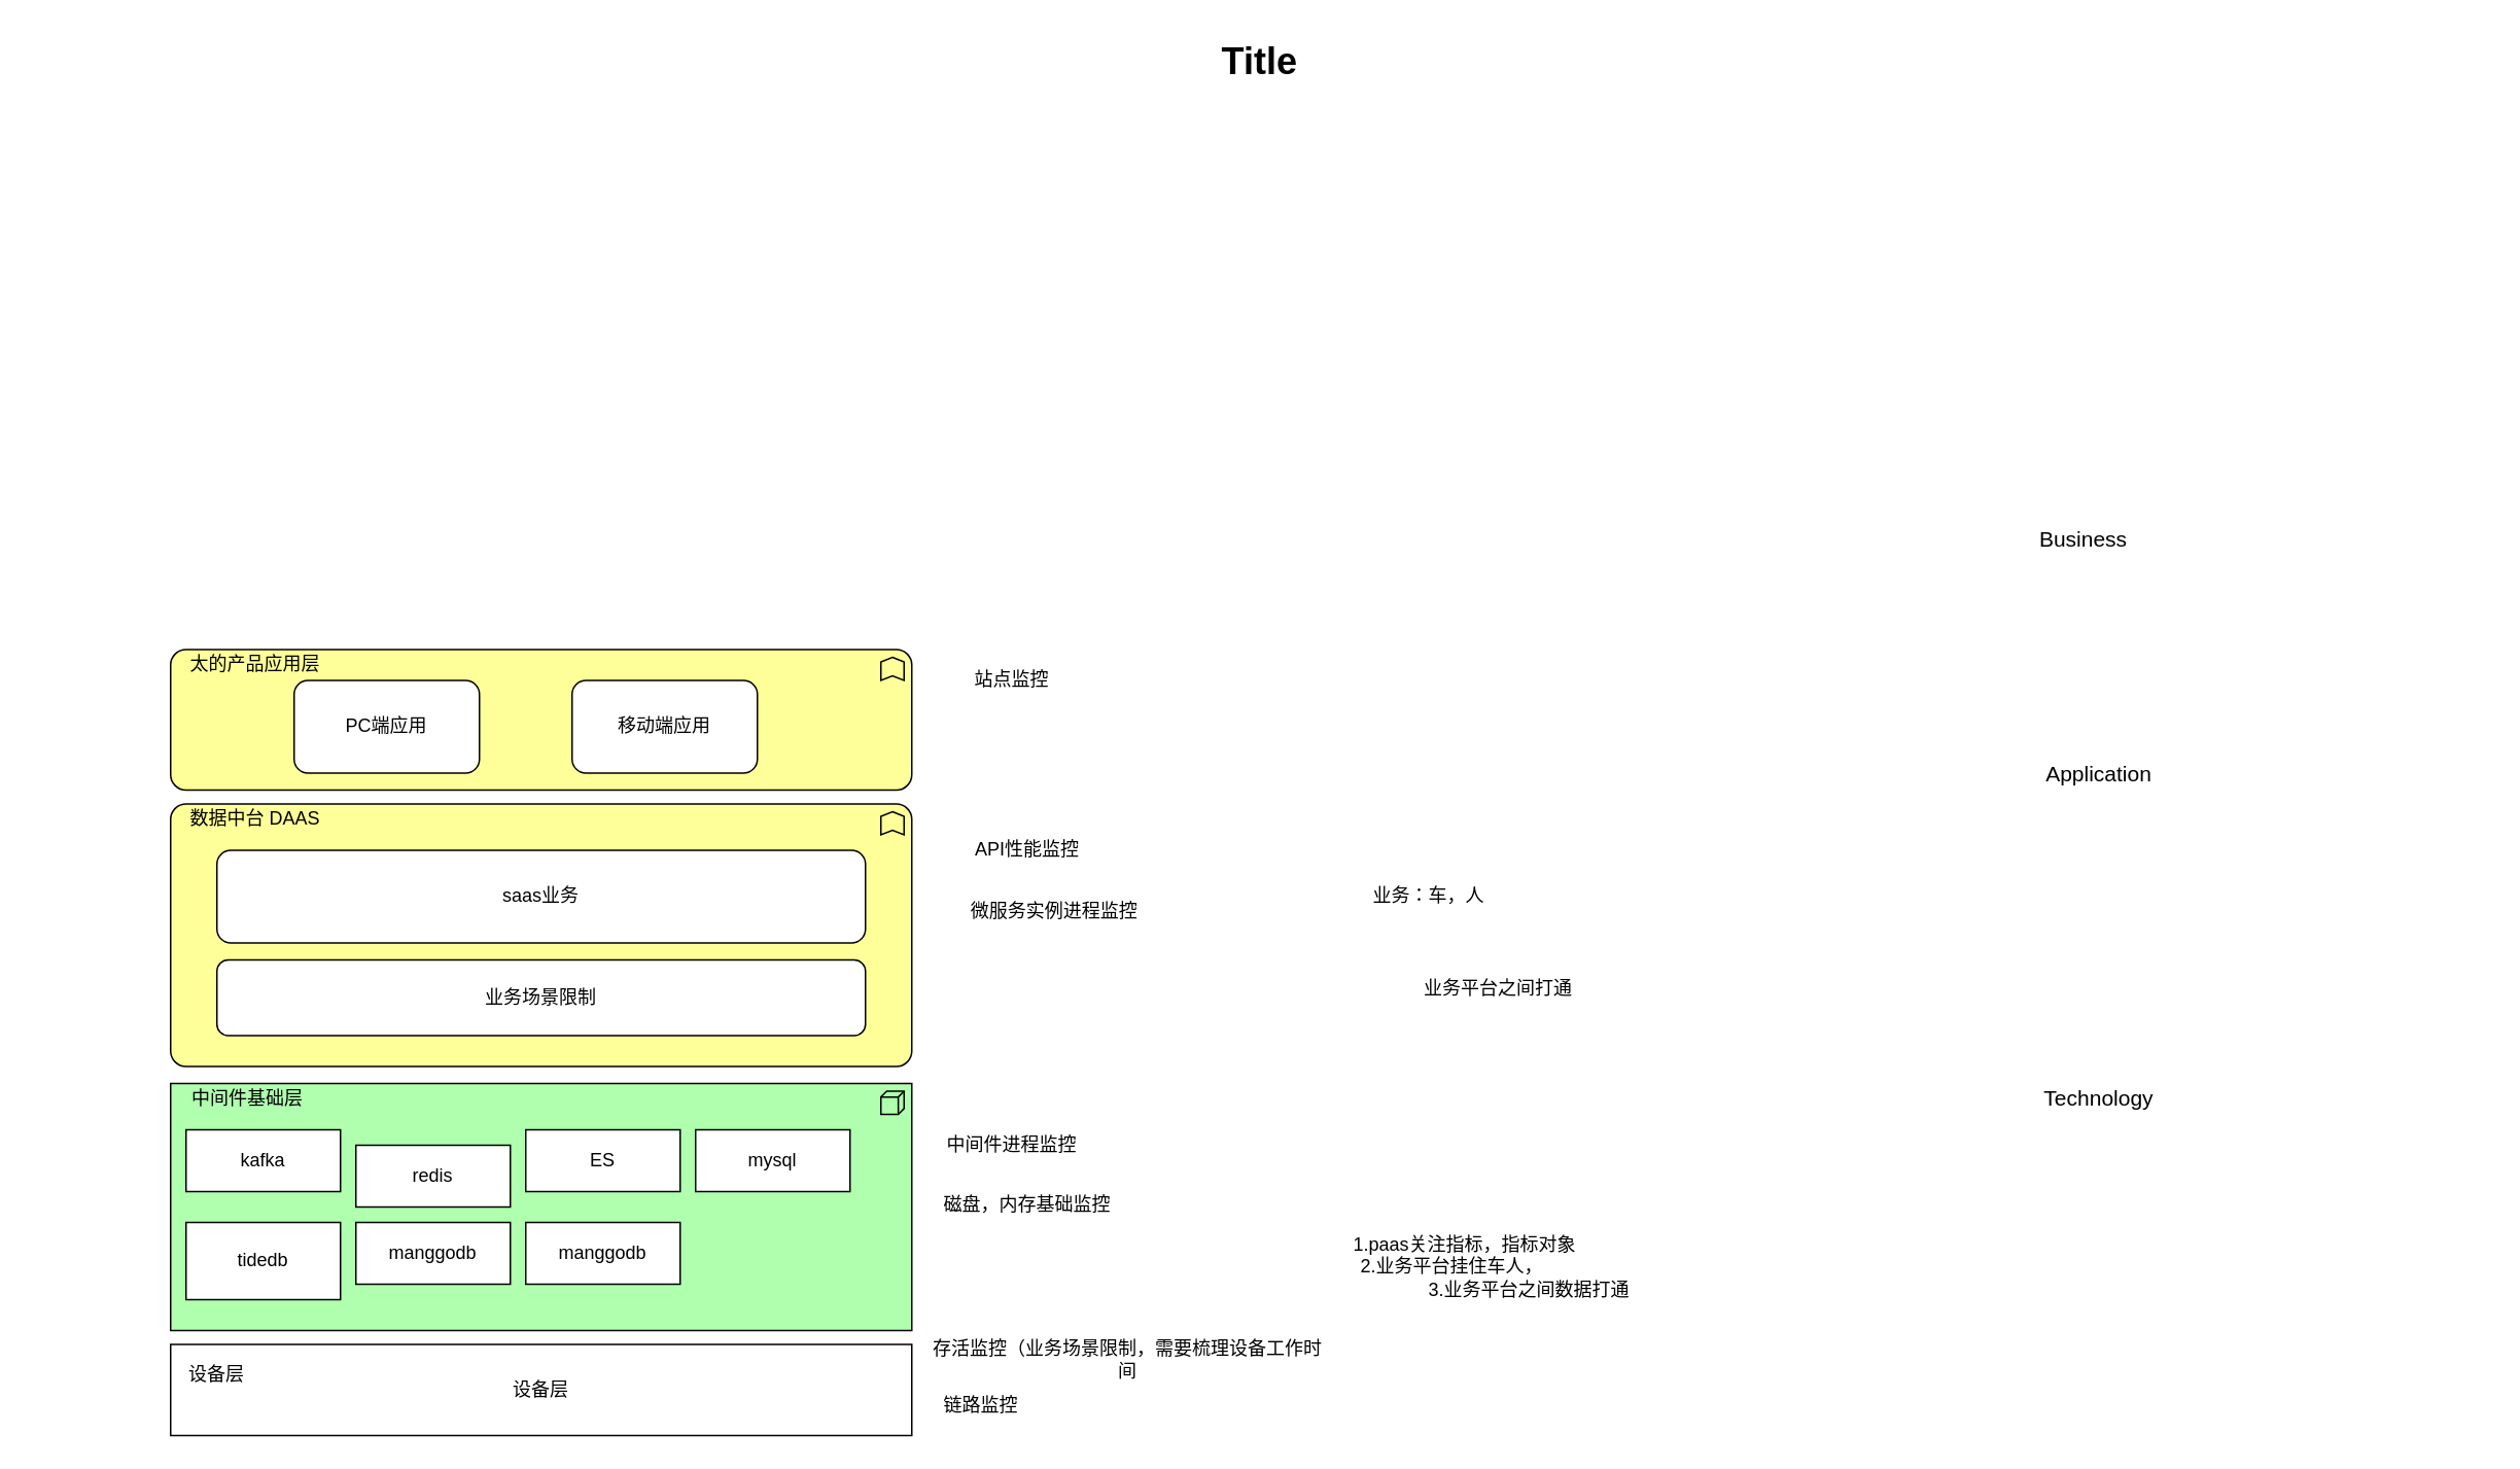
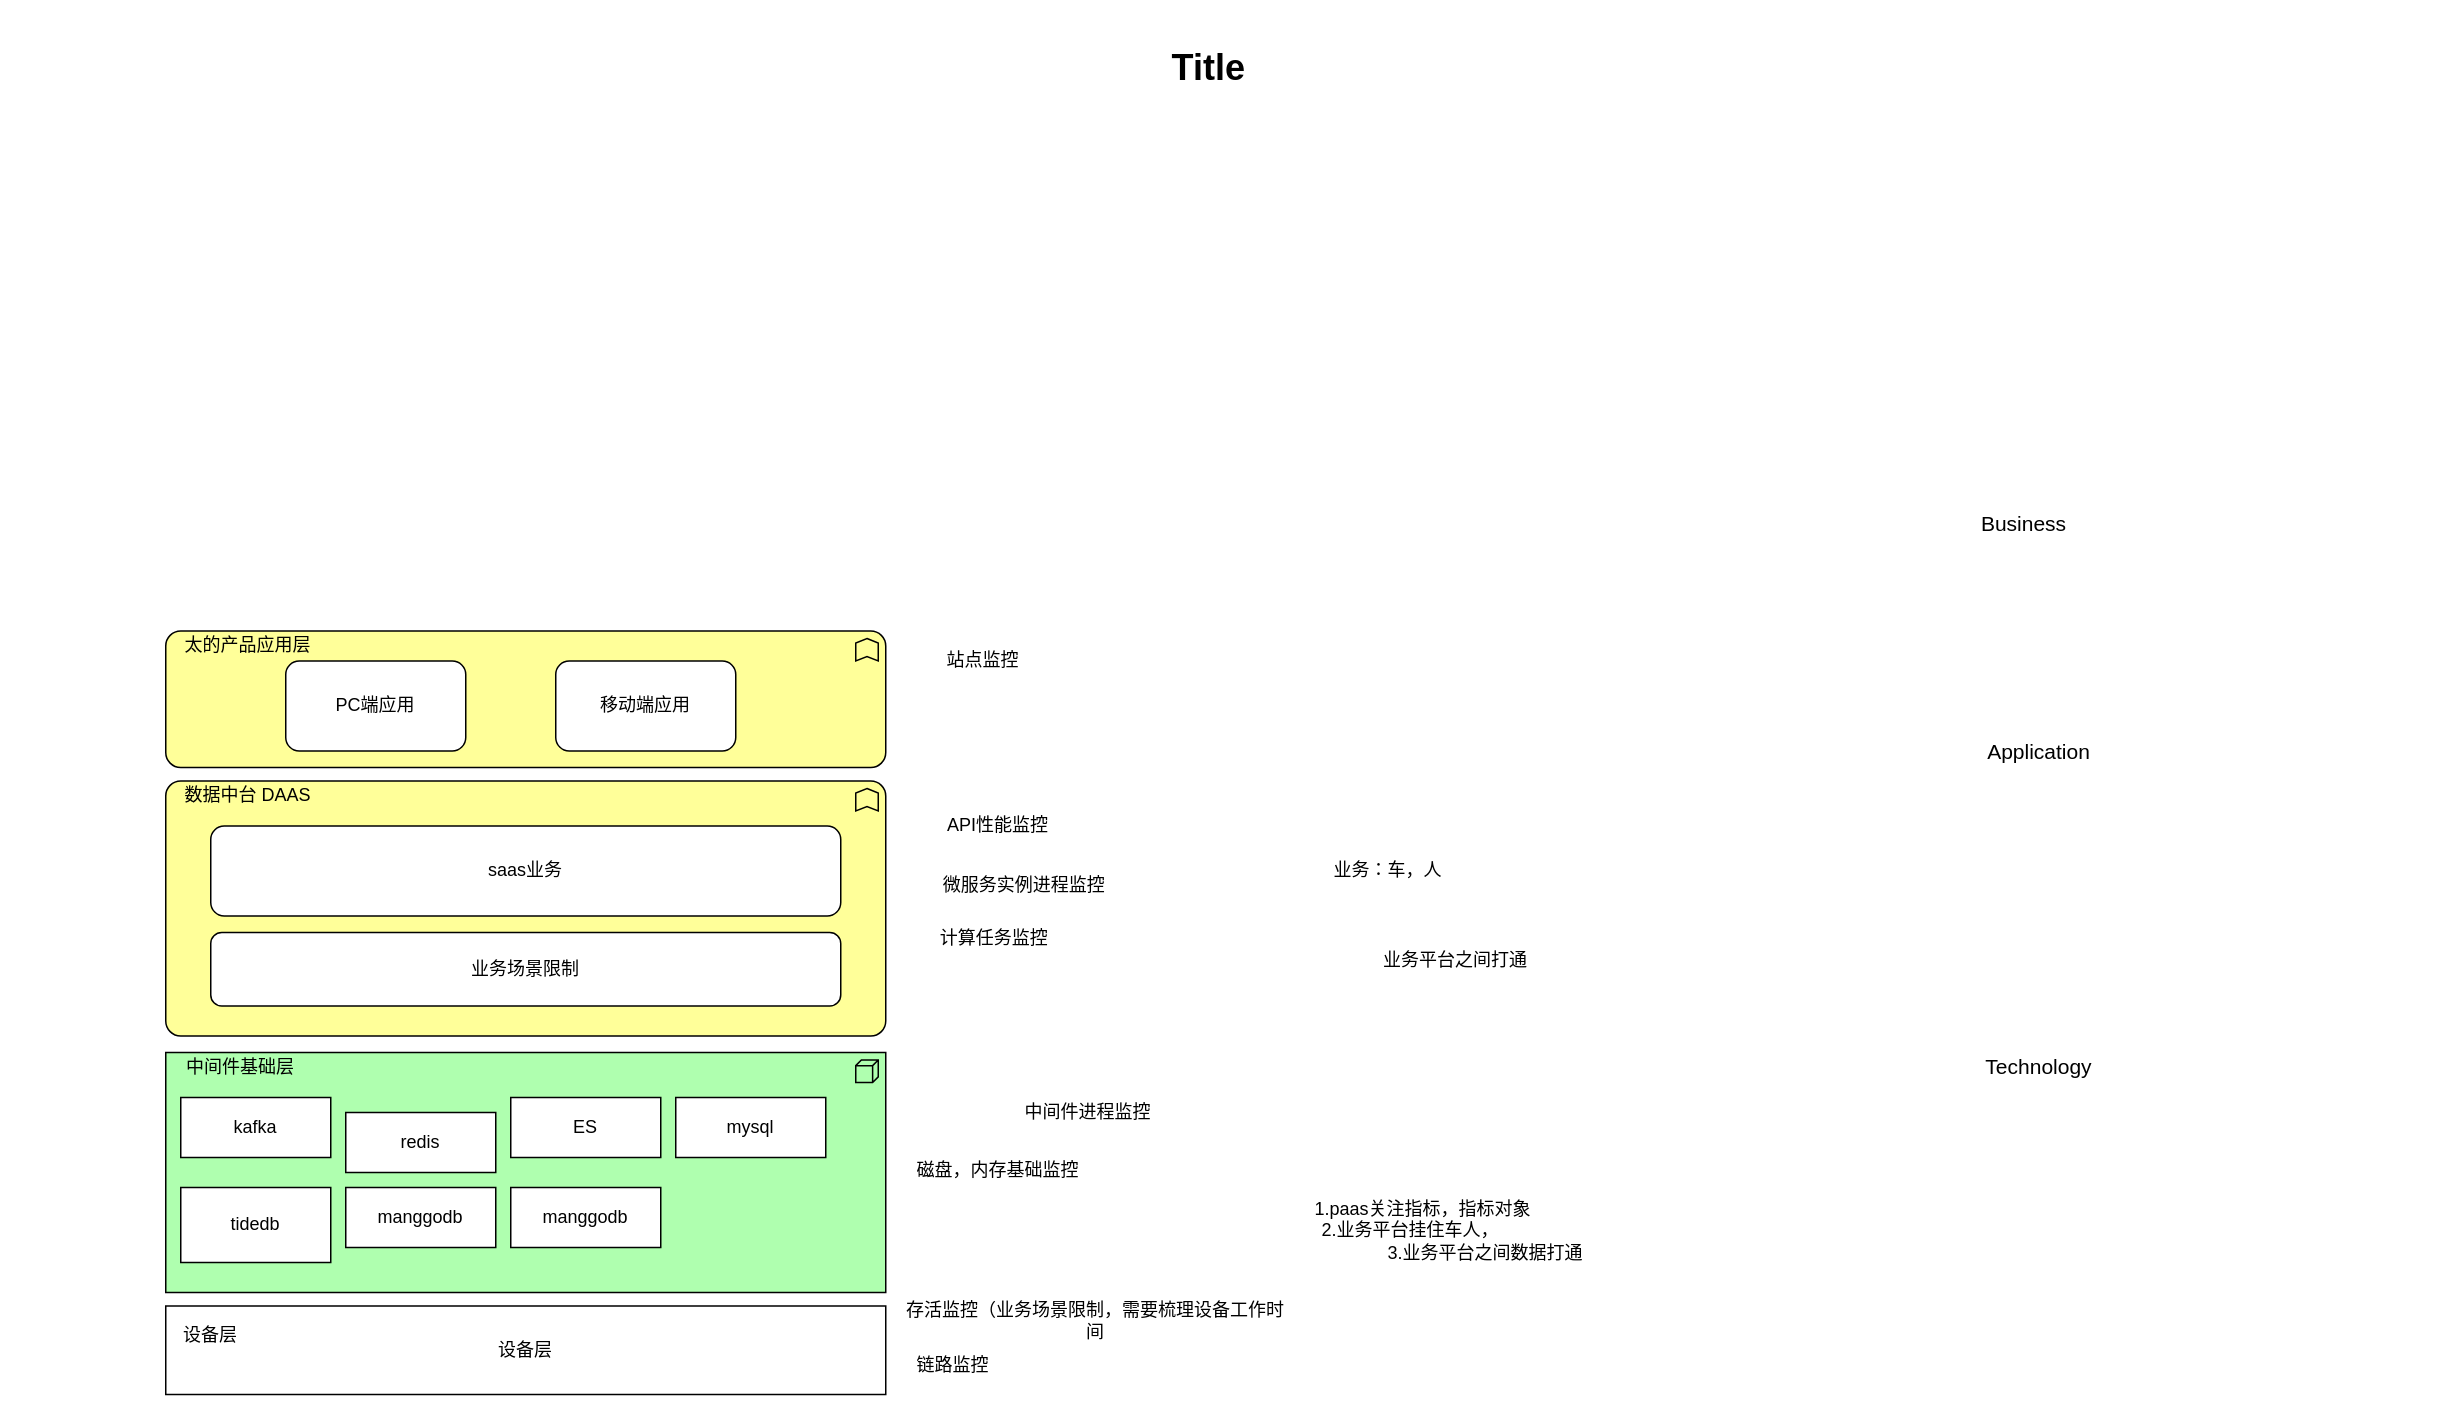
  <mxCell id="0" />
  <mxCell id="1" parent="0" />
  <mxCell id="2" value="" style="html=1;whiteSpace=wrap;fillColor=#AFFFAF;shape=mxgraph.archimate3.application;appType=node;archiType=square;fontSize=14;verticalAlign=top;" parent="1" vertex="1"><mxGeometry x="110" y="701" width="480" height="160" as="geometry" /></mxCell>
  <mxCell id="3" value="" style="html=1;whiteSpace=wrap;fillColor=#ffff99;shape=mxgraph.archimate3.application;appType=func;archiType=rounded;fontSize=14;" parent="1" vertex="1"><mxGeometry x="110" y="520" width="480" height="170" as="geometry" /></mxCell>
  <mxCell id="4" value="Technology" style="text;html=1;strokeColor=none;fillColor=none;align=center;verticalAlign=middle;whiteSpace=wrap;fontSize=14;" parent="1" vertex="1"><mxGeometry x="1239" y="701" width="240" height="20" as="geometry" /></mxCell>
  <mxCell id="5" value="Application" style="text;html=1;strokeColor=none;fillColor=none;align=center;verticalAlign=middle;whiteSpace=wrap;fontSize=14;" parent="1" vertex="1"><mxGeometry x="1239" y="491" width="240" height="20" as="geometry" /></mxCell>
  <mxCell id="6" value="Business" style="text;html=1;strokeColor=none;fillColor=none;align=center;verticalAlign=middle;whiteSpace=wrap;fontSize=14;" parent="1" vertex="1"><mxGeometry x="1229" y="339" width="240" height="20" as="geometry" /></mxCell>
- <mxCell id="7" value="Title" style="text;strokeColor=none;fillColor=none;html=1;fontSize=24;fontStyle=1;verticalAlign=middle;align=center;" parent="1" vertex="1"><mxGeometry x="20" y="20" width="1590" height="40" as="geometry" /></mxCell>
+ <mxCell id="7" value="Title" style="text;strokeColor=none;fillColor=none;html=1;fontSize=24;fontStyle=1;verticalAlign=middle;align=center;" parent="1" vertex="1"><mxGeometry x="10" y="25" width="1590" height="40" as="geometry" /></mxCell>
  <mxCell id="8" value="" style="html=1;whiteSpace=wrap;fillColor=#ffff99;shape=mxgraph.archimate3.application;appType=func;archiType=rounded;fontSize=14;" parent="1" vertex="1"><mxGeometry x="110" y="420" width="480" height="91" as="geometry" /></mxCell>
  <mxCell id="9" value="1.paas关注指标，指标对象&amp;nbsp; &amp;nbsp; &amp;nbsp; &amp;nbsp; &amp;nbsp; &amp;nbsp; &amp;nbsp; &amp;nbsp; &amp;nbsp; &amp;nbsp; &amp;nbsp; &amp;nbsp; &amp;nbsp; &amp;nbsp;2.业务平台挂住车人，&amp;nbsp; &amp;nbsp; &amp;nbsp; &amp;nbsp; &amp;nbsp; &amp;nbsp; &amp;nbsp; &amp;nbsp; &amp;nbsp; &amp;nbsp; &amp;nbsp; &amp;nbsp; &amp;nbsp; &amp;nbsp; &amp;nbsp; &amp;nbsp; 3.业务平台之间数据打通" style="text;html=1;strokeColor=none;fillColor=none;align=center;verticalAlign=middle;whiteSpace=wrap;rounded=0;" parent="1" vertex="1"><mxGeometry x="870" y="770" width="240" height="100" as="geometry" /></mxCell>
  <mxCell id="10" value="业务：车，人" style="text;html=1;strokeColor=none;fillColor=none;align=center;verticalAlign=middle;whiteSpace=wrap;rounded=0;" parent="1" vertex="1"><mxGeometry x="860" y="570" width="130" height="20" as="geometry" /></mxCell>
  <mxCell id="11" value="业务平台之间打通" style="text;html=1;strokeColor=none;fillColor=none;align=center;verticalAlign=middle;whiteSpace=wrap;rounded=0;" parent="1" vertex="1"><mxGeometry x="860" y="630" width="220" height="20" as="geometry" /></mxCell>
  <mxCell id="12" value="kafka" style="rounded=0;whiteSpace=wrap;html=1;" parent="1" vertex="1"><mxGeometry x="120" y="731" width="100" height="40" as="geometry" /></mxCell>
  <mxCell id="13" value="redis" style="rounded=0;whiteSpace=wrap;html=1;" parent="1" vertex="1"><mxGeometry x="230" y="741" width="100" height="40" as="geometry" /></mxCell>
  <mxCell id="14" value="ES" style="rounded=0;whiteSpace=wrap;html=1;" parent="1" vertex="1"><mxGeometry x="340" y="731" width="100" height="40" as="geometry" /></mxCell>
  <mxCell id="15" value="mysql" style="rounded=0;whiteSpace=wrap;html=1;" parent="1" vertex="1"><mxGeometry x="450" y="731" width="100" height="40" as="geometry" /></mxCell>
  <mxCell id="16" value="tidedb" style="rounded=0;whiteSpace=wrap;html=1;" parent="1" vertex="1"><mxGeometry x="120" y="791" width="100" height="50" as="geometry" /></mxCell>
  <mxCell id="17" value="manggodb" style="rounded=0;whiteSpace=wrap;html=1;" parent="1" vertex="1"><mxGeometry x="230" y="791" width="100" height="40" as="geometry" /></mxCell>
  <mxCell id="18" value="manggodb" style="rounded=0;whiteSpace=wrap;html=1;" parent="1" vertex="1"><mxGeometry x="340" y="791" width="100" height="40" as="geometry" /></mxCell>
  <mxCell id="19" value="saas业务" style="rounded=1;whiteSpace=wrap;html=1;" parent="1" vertex="1"><mxGeometry x="140" y="550" width="420" height="60" as="geometry" /></mxCell>
  <mxCell id="20" value="业务场景限制" style="rounded=1;whiteSpace=wrap;html=1;" parent="1" vertex="1"><mxGeometry x="140" y="621" width="420" height="49" as="geometry" /></mxCell>
  <mxCell id="21" value="设备层" style="rounded=0;whiteSpace=wrap;html=1;" parent="1" vertex="1"><mxGeometry x="110" y="870" width="480" height="59" as="geometry" /></mxCell>
  <mxCell id="22" value="API性能监控" style="text;html=1;strokeColor=none;fillColor=none;align=center;verticalAlign=middle;whiteSpace=wrap;rounded=0;" parent="1" vertex="1"><mxGeometry x="610" y="540" width="110" height="20" as="geometry" /></mxCell>
  <mxCell id="23" value="站点监控" style="text;html=1;strokeColor=none;fillColor=none;align=center;verticalAlign=middle;whiteSpace=wrap;rounded=0;" parent="1" vertex="1"><mxGeometry x="600" y="430" width="110" height="20" as="geometry" /></mxCell>
- <mxCell id="24" value="中间件进程监控" style="text;html=1;strokeColor=none;fillColor=none;align=center;verticalAlign=middle;whiteSpace=wrap;rounded=0;" parent="1" vertex="1"><mxGeometry x="600" y="731" width="110" height="20" as="geometry" /></mxCell>
+ <mxCell id="24" value="中间件进程监控" style="text;html=1;strokeColor=none;fillColor=none;align=center;verticalAlign=middle;whiteSpace=wrap;rounded=0;" parent="1" vertex="1"><mxGeometry x="670" y="731" width="110" height="20" as="geometry" /></mxCell>
  <mxCell id="25" value="磁盘，内存基础监控" style="text;html=1;strokeColor=none;fillColor=none;align=center;verticalAlign=middle;whiteSpace=wrap;rounded=0;" parent="1" vertex="1"><mxGeometry x="595" y="770" width="140" height="20" as="geometry" /></mxCell>
  <mxCell id="26" value="数据中台 DAAS" style="text;html=1;strokeColor=none;fillColor=none;align=center;verticalAlign=middle;whiteSpace=wrap;rounded=0;" parent="1" vertex="1"><mxGeometry x="120" y="520" width="90" height="20" as="geometry" /></mxCell>
  <mxCell id="27" value="微服务实例进程监控" style="text;html=1;strokeColor=none;fillColor=none;align=center;verticalAlign=middle;whiteSpace=wrap;rounded=0;" parent="1" vertex="1"><mxGeometry x="610" y="580" width="145" height="20" as="geometry" /></mxCell>
  <mxCell id="28" value="存活监控（业务场景限制，需要梳理设备工作时间" style="text;html=1;strokeColor=none;fillColor=none;align=center;verticalAlign=middle;whiteSpace=wrap;rounded=0;" parent="1" vertex="1"><mxGeometry x="600" y="870" width="260" height="20" as="geometry" /></mxCell>
  <mxCell id="29" value="链路监控" style="text;html=1;strokeColor=none;fillColor=none;align=center;verticalAlign=middle;whiteSpace=wrap;rounded=0;" parent="1" vertex="1"><mxGeometry x="580" y="900" width="110" height="20" as="geometry" /></mxCell>
  <mxCell id="30" value="中间件基础层" style="text;html=1;strokeColor=none;fillColor=none;align=center;verticalAlign=middle;whiteSpace=wrap;rounded=0;" parent="1" vertex="1"><mxGeometry x="120" y="701" width="80" height="20" as="geometry" /></mxCell>
  <mxCell id="31" value="太的产品应用层" style="text;html=1;strokeColor=none;fillColor=none;align=center;verticalAlign=middle;whiteSpace=wrap;rounded=0;" parent="1" vertex="1"><mxGeometry x="120" y="420" width="90" height="20" as="geometry" /></mxCell>
  <mxCell id="32" value="PC端应用" style="rounded=1;whiteSpace=wrap;html=1;" parent="1" vertex="1"><mxGeometry x="190" y="440" width="120" height="60" as="geometry" /></mxCell>
  <mxCell id="33" value="移动端应用" style="rounded=1;whiteSpace=wrap;html=1;" parent="1" vertex="1"><mxGeometry x="370" y="440" width="120" height="60" as="geometry" /></mxCell>
+ <mxCell id="34" value="计算任务监控" style="text;html=1;strokeColor=none;fillColor=none;align=center;verticalAlign=middle;whiteSpace=wrap;rounded=0;" parent="1" vertex="1"><mxGeometry x="590" y="615" width="145" height="20" as="geometry" /></mxCell>
  <mxCell id="35" value="设备层" style="text;html=1;strokeColor=none;fillColor=none;align=center;verticalAlign=middle;whiteSpace=wrap;rounded=0;" parent="1" vertex="1"><mxGeometry x="120" y="880" width="40" height="20" as="geometry" /></mxCell>
